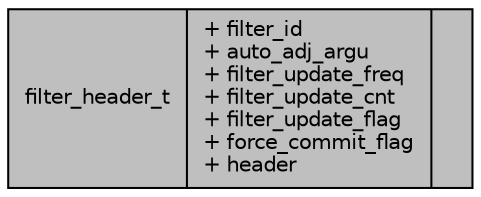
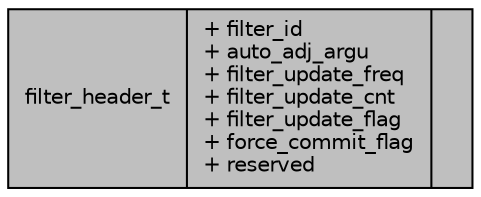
  digraph {
    rankdir=LR
-   n1 [color=black fillcolor=grey75 fontcolor=black fontname=Helvetica fontsize=10 height=0.2 label="{filter_header_t\n|+ filter_id\l+ auto_adj_argu\l+ filter_update_freq\l+ filter_update_cnt\l+ filter_update_flag\l+ force_commit_flag\l+ header\l|}" shape=record style=filled width=0.4]
+   n1 [color=black fillcolor=grey75 fontcolor=black fontname=Helvetica fontsize=10 height=0.2 label="{filter_header_t\n|+ filter_id\l+ auto_adj_argu\l+ filter_update_freq\l+ filter_update_cnt\l+ filter_update_flag\l+ force_commit_flag\l+ reserved\l|}" shape=record style=filled width=0.4]
  }
